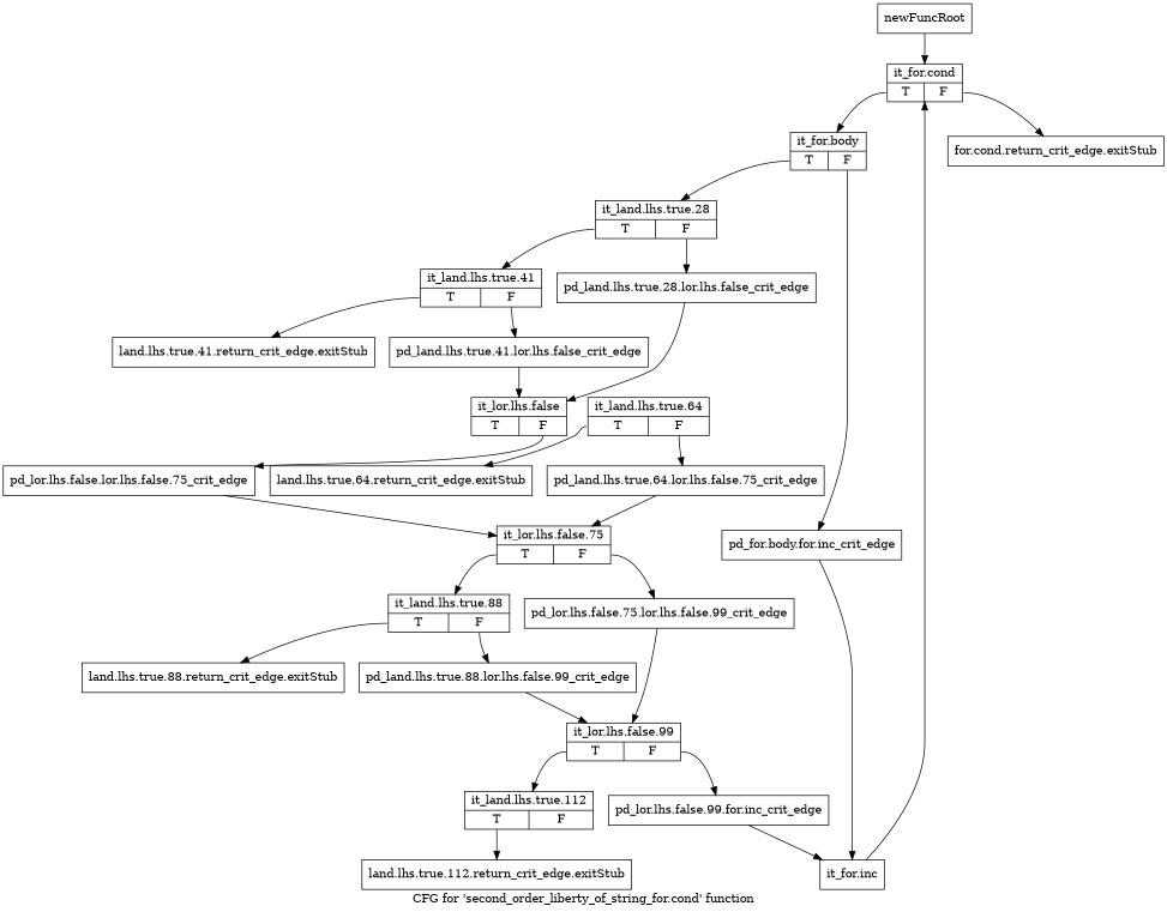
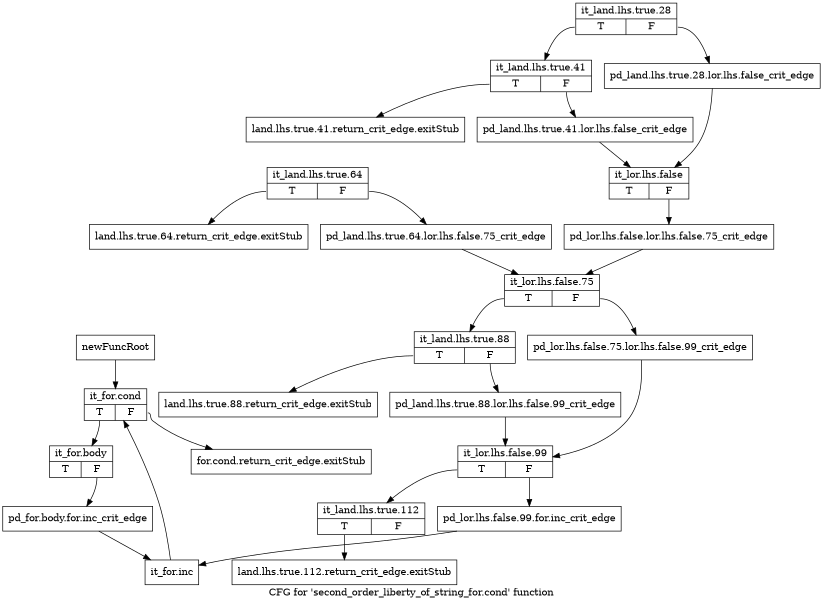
  digraph {
    label="CFG for 'second_order_liberty_of_string_for.cond' function"
    node [shape=record]
    n1 [label="{newFuncRoot}"]
    n2 [label="{it_for.cond|{<s0>T|<s1>F}}"]
    n3 [label="{for.cond.return_crit_edge.exitStub}"]
    n4 [label="{it_for.body|{<s0>T|<s1>F}}"]
    n5 [label="{it_land.lhs.true.28|{<s0>T|<s1>F}}"]
    n6 [label="{pd_for.body.for.inc_crit_edge}"]
    n7 [label="{land.lhs.true.41.return_crit_edge.exitStub}"]
    n8 [label="{land.lhs.true.64.return_crit_edge.exitStub}"]
    n9 [label="{land.lhs.true.88.return_crit_edge.exitStub}"]
    n10 [label="{land.lhs.true.112.return_crit_edge.exitStub}"]
    n11 [label="{it_land.lhs.true.41|{<s0>T|<s1>F}}"]
    n12 [label="{pd_land.lhs.true.28.lor.lhs.false_crit_edge}"]
    n13 [label="{it_for.inc}"]
    n14 [label="{pd_land.lhs.true.41.lor.lhs.false_crit_edge}"]
    n15 [label="{it_lor.lhs.false|{<s0>T|<s1>F}}"]
    n16 [label="{pd_lor.lhs.false.lor.lhs.false.75_crit_edge}"]
    n17 [label="{it_land.lhs.true.64|{<s0>T|<s1>F}}"]
    n18 [label="{pd_land.lhs.true.64.lor.lhs.false.75_crit_edge}"]
    n19 [label="{it_lor.lhs.false.75|{<s0>T|<s1>F}}"]
    n20 [label="{it_land.lhs.true.88|{<s0>T|<s1>F}}"]
    n21 [label="{pd_lor.lhs.false.75.lor.lhs.false.99_crit_edge}"]
    n22 [label="{pd_land.lhs.true.88.lor.lhs.false.99_crit_edge}"]
    n23 [label="{it_lor.lhs.false.99|{<s0>T|<s1>F}}"]
    n24 [label="{it_land.lhs.true.112|{<s0>T|<s1>F}}"]
    n25 [label="{pd_lor.lhs.false.99.for.inc_crit_edge}"]
    n1 -> n2
    n2 -> n3 [tailport=s1]
    n2 -> n4 [tailport=s0]
-   n4 -> n5 [tailport=s0]
    n4 -> n6 [tailport=s1]
    n5 -> n11 [tailport=s0]
    n5 -> n12 [tailport=s1]
    n6 -> n13
    n11 -> n7 [tailport=s0]
    n11 -> n14 [tailport=s1]
    n12 -> n15
    n13 -> n2
    n14 -> n15
    n15 -> n16 [tailport=s1]
    n16 -> n19
    n17 -> n8 [tailport=s0]
    n17 -> n18 [tailport=s1]
    n18 -> n19
    n19 -> n20 [tailport=s0]
    n19 -> n21 [tailport=s1]
    n20 -> n9 [tailport=s0]
    n20 -> n22 [tailport=s1]
    n21 -> n23
    n22 -> n23
    n23 -> n24 [tailport=s0]
    n23 -> n25 [tailport=s1]
    n24 -> n10 [tailport=s0]
    n25 -> n13
  }
